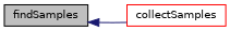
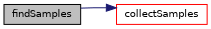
  digraph {
    rankdir=LR
    node [fontname=Helvetica fontsize=10 shape=record]
    n1 [color=black fillcolor=grey75 fontcolor=black height=0.2 label=findSamples style=filled width=0.4]
    n2 [color=red height=0.2 label=collectSamples width=0.4]
-   n1 -> n2 [color=midnightblue dir=back fontname=Helvetica fontsize=10 labelfontname=Helvetica labelfontsize=10 style=solid]
+   n2 -> n1 [color=midnightblue dir=back fontname=Helvetica fontsize=10 labelfontname=Helvetica labelfontsize=10 style=solid]
  }
